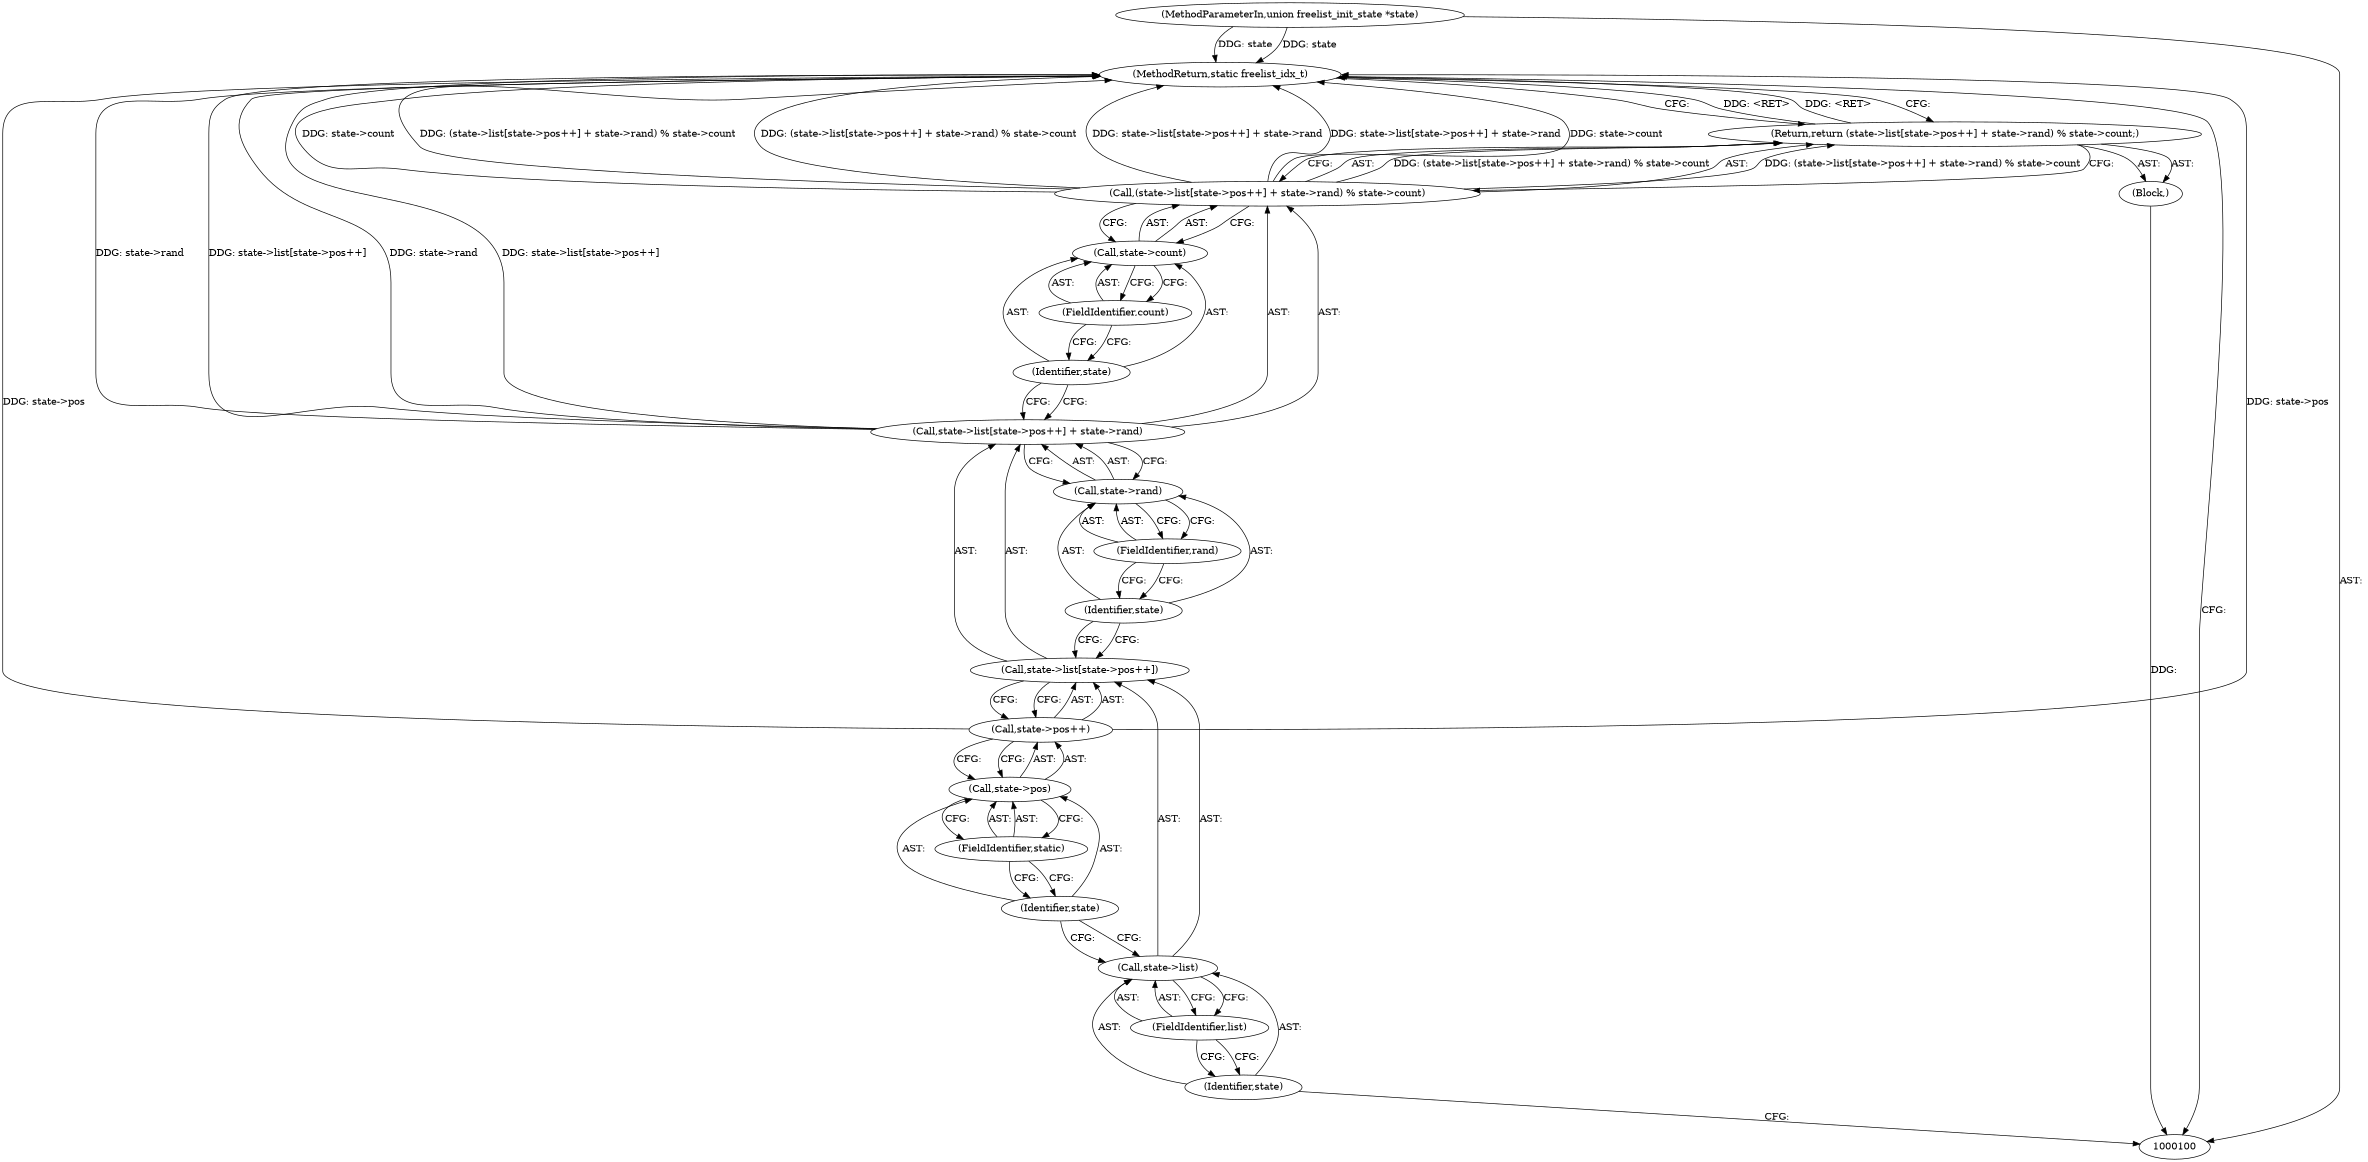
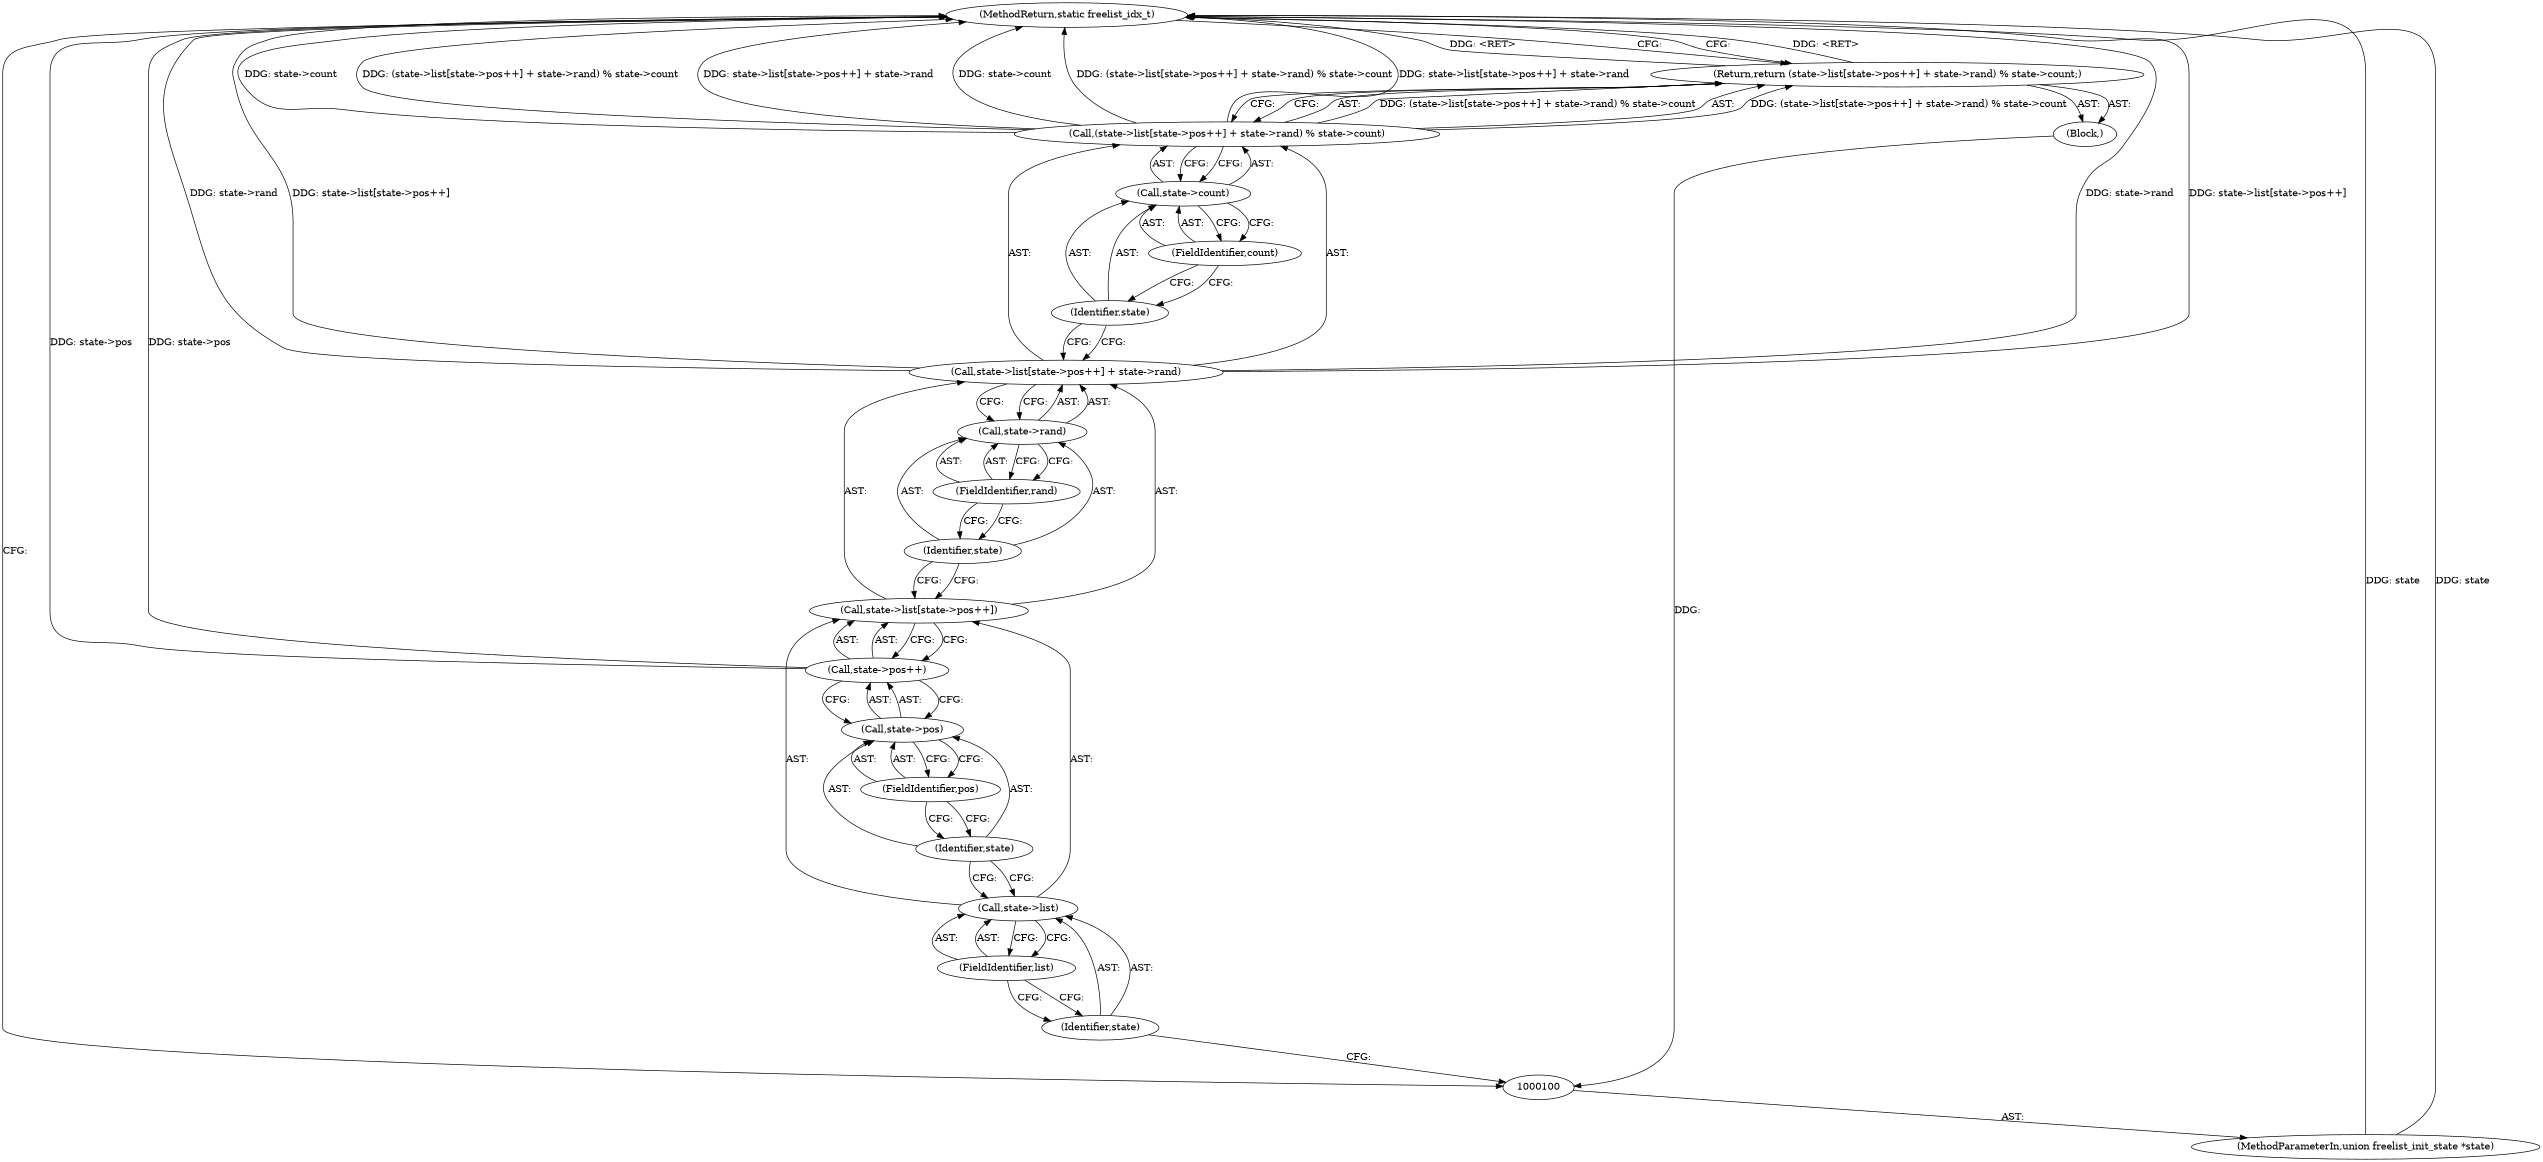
  digraph {
    n1 [label="(MethodReturn,static freelist_idx_t)"]
    n2 [label="(Return,return (state->list[state->pos++] + state->rand) % state->count;)"]
    1000100
    n4 [label="(Block,)"]
    n5 [label="(Call,(state->list[state->pos++] + state->rand) % state->count)"]
    n6 [label="(MethodParameterIn,union freelist_init_state *state)"]
    n7 [label="(Call,state->count)"]
    n8 [label="(FieldIdentifier,list)"]
    n9 [label="(Call,state->list)"]
    n10 [label="(Identifier,state)"]
    n11 [label="(Call,state->list[state->pos++])"]
    n12 [label="(Call,state->pos++)"]
    n13 [label="(Call,state->pos)"]
-   n14 [label="(FieldIdentifier,static)"]
+   n14 [label="(FieldIdentifier,pos)"]
    n15 [label="(Call,state->list[state->pos++] + state->rand)"]
    n16 [label="(Identifier,state)"]
    n17 [label="(Call,state->rand)"]
    n18 [label="(FieldIdentifier,rand)"]
    n19 [label="(Identifier,state)"]
    n20 [label="(FieldIdentifier,count)"]
    n21 [label="(Identifier,state)"]
    n1 -> n2 [label="CFG: "]
    n1 -> n2 [label="CFG: "]
    n1 -> 1000100 [label="CFG: "]
    n2 -> n1 [label="DDG: <RET>"]
    n2 -> n1 [label="DDG: <RET>"]
    n2 -> n4 [label="AST: "]
    n2 -> n4 [label="AST: "]
    n2 -> n5 [label="CFG: "]
    n2 -> n5 [label="CFG: "]
    n4 -> 1000100 [label="DDG: "]
    n5 -> n1 [label="DDG: state->count"]
    n5 -> n1 [label="DDG: (state->list[state->pos++] + state->rand) % state->count"]
    n5 -> n1 [label="DDG: state->list[state->pos++] + state->rand"]
    n5 -> n1 [label="DDG: state->count"]
    n5 -> n1 [label="DDG: (state->list[state->pos++] + state->rand) % state->count"]
    n5 -> n1 [label="DDG: state->list[state->pos++] + state->rand"]
    n5 -> n2 [label="AST: "]
    n5 -> n2 [label="DDG: (state->list[state->pos++] + state->rand) % state->count"]
    n5 -> n2 [label="AST: "]
    n5 -> n2 [label="DDG: (state->list[state->pos++] + state->rand) % state->count"]
    n5 -> n7 [label="CFG: "]
    n5 -> n7 [label="CFG: "]
    n6 -> n1 [label="DDG: state"]
    n6 -> n1 [label="DDG: state"]
-   n6 -> 1000100 [label="AST: "]
+   1000100 -> n6 [label="AST: "]
    n7 -> n5 [label="AST: "]
    n7 -> n5 [label="AST: "]
    n7 -> n20 [label="CFG: "]
    n7 -> n20 [label="CFG: "]
    n8 -> n9 [label="AST: "]
    n8 -> n9 [label="AST: "]
    n8 -> n10 [label="CFG: "]
    n8 -> n10 [label="CFG: "]
    n9 -> n8 [label="CFG: "]
    n9 -> n8 [label="CFG: "]
    n9 -> n11 [label="AST: "]
    n9 -> n11 [label="AST: "]
    n10 -> 1000100 [label="CFG: "]
    n10 -> n9 [label="AST: "]
    n10 -> n9 [label="AST: "]
    n11 -> n12 [label="CFG: "]
    n11 -> n12 [label="CFG: "]
    n11 -> n15 [label="AST: "]
    n11 -> n15 [label="AST: "]
    n12 -> n1 [label="DDG: state->pos"]
    n12 -> n1 [label="DDG: state->pos"]
    n12 -> n11 [label="AST: "]
    n12 -> n11 [label="AST: "]
    n12 -> n13 [label="CFG: "]
    n12 -> n13 [label="CFG: "]
    n13 -> n12 [label="AST: "]
    n13 -> n12 [label="AST: "]
    n13 -> n14 [label="CFG: "]
    n13 -> n14 [label="CFG: "]
    n14 -> n13 [label="AST: "]
    n14 -> n13 [label="AST: "]
    n14 -> n16 [label="CFG: "]
    n14 -> n16 [label="CFG: "]
    n15 -> n1 [label="DDG: state->rand"]
    n15 -> n1 [label="DDG: state->list[state->pos++]"]
    n15 -> n1 [label="DDG: state->rand"]
    n15 -> n1 [label="DDG: state->list[state->pos++]"]
    n15 -> n5 [label="AST: "]
    n15 -> n5 [label="AST: "]
    n15 -> n17 [label="CFG: "]
    n15 -> n17 [label="CFG: "]
    n16 -> n9 [label="CFG: "]
    n16 -> n9 [label="CFG: "]
    n16 -> n13 [label="AST: "]
    n16 -> n13 [label="AST: "]
    n17 -> n15 [label="AST: "]
    n17 -> n15 [label="AST: "]
    n17 -> n18 [label="CFG: "]
    n17 -> n18 [label="CFG: "]
    n18 -> n17 [label="AST: "]
    n18 -> n17 [label="AST: "]
    n18 -> n19 [label="CFG: "]
    n18 -> n19 [label="CFG: "]
    n19 -> n11 [label="CFG: "]
    n19 -> n11 [label="CFG: "]
    n19 -> n17 [label="AST: "]
    n19 -> n17 [label="AST: "]
    n20 -> n7 [label="AST: "]
    n20 -> n7 [label="AST: "]
    n20 -> n21 [label="CFG: "]
    n20 -> n21 [label="CFG: "]
    n21 -> n7 [label="AST: "]
    n21 -> n7 [label="AST: "]
    n21 -> n15 [label="CFG: "]
    n21 -> n15 [label="CFG: "]
  }
